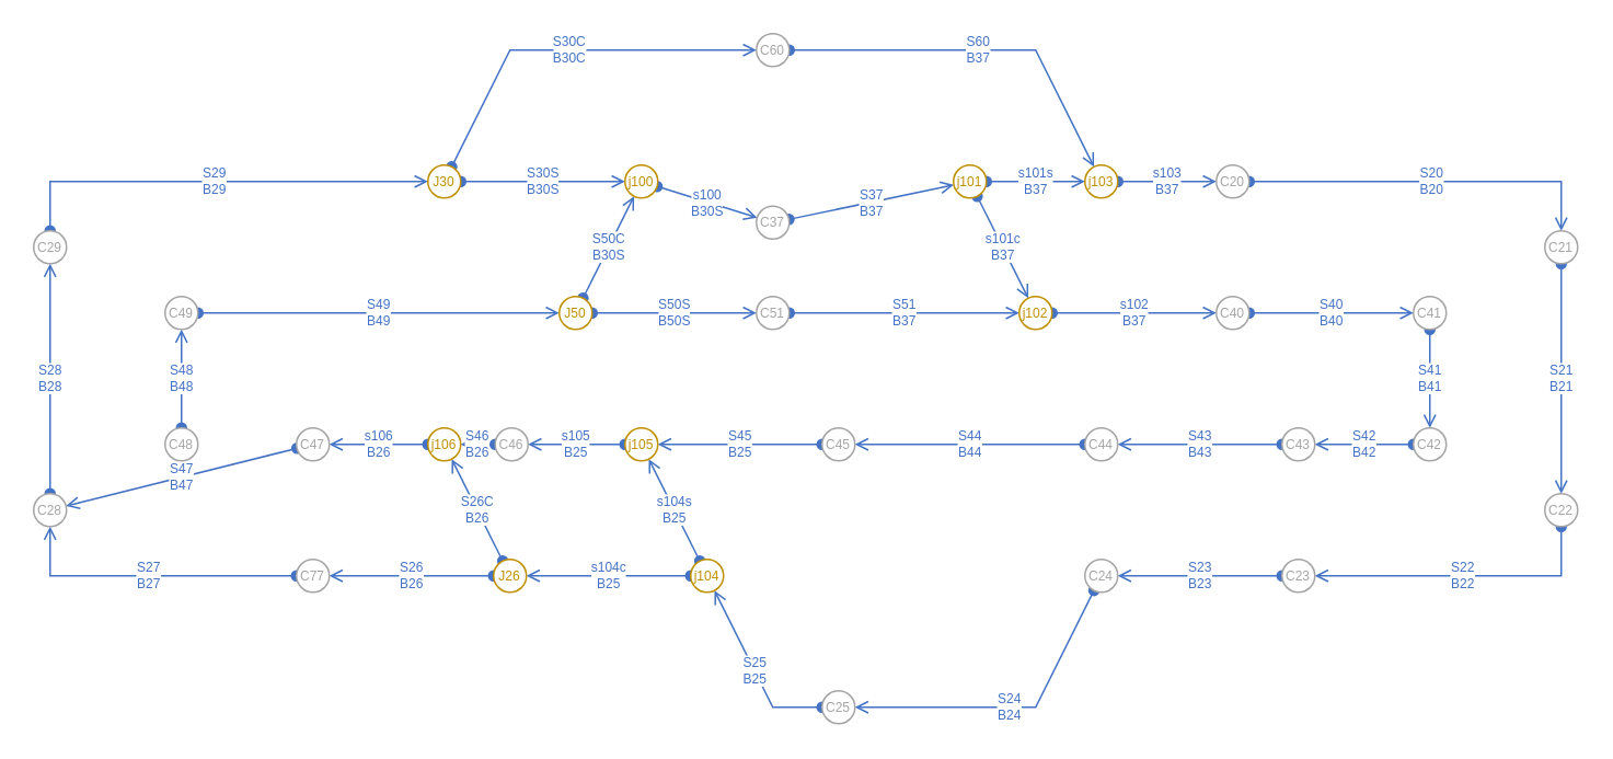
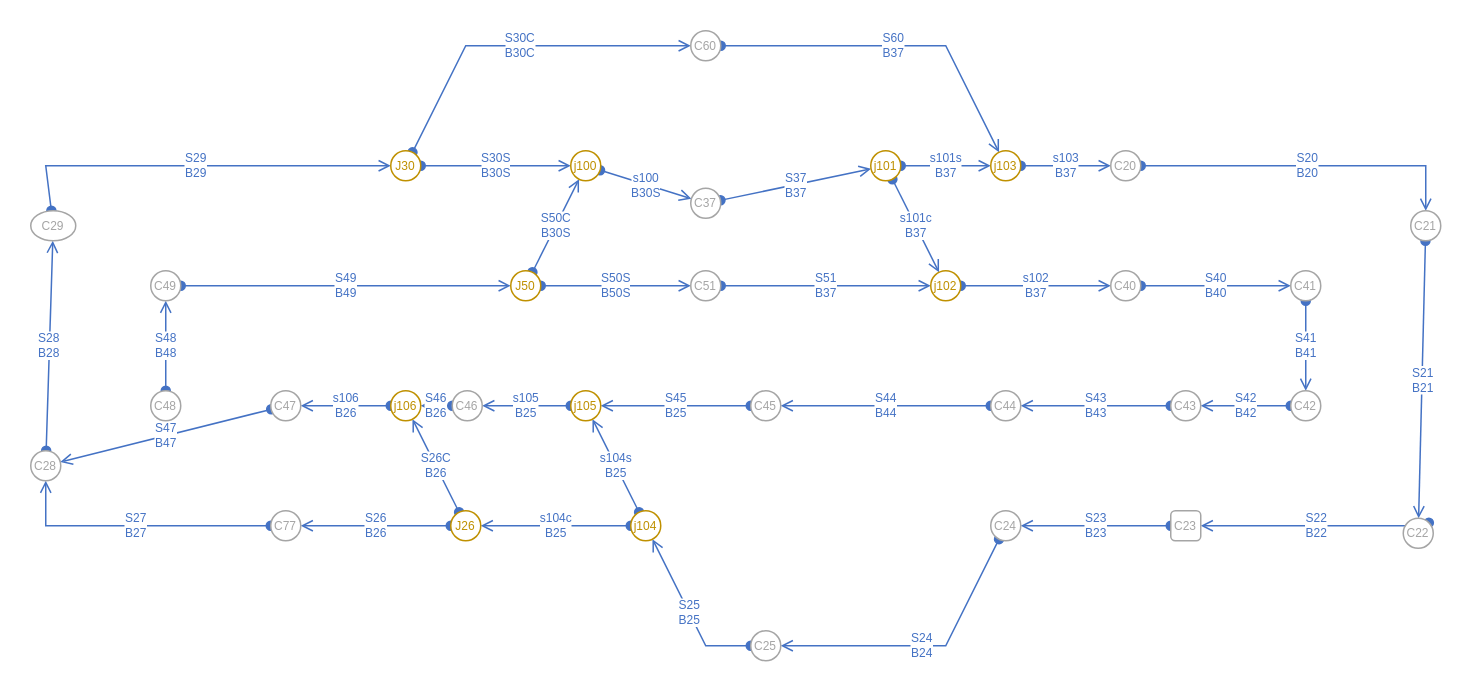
  <mxCell id="0" />
  <mxCell id="1" parent="0" />
  <mxCell id="2" value="S29&lt;br&gt;B29" style="endArrow=open;html=1;rounded=0;startArrow=oval;startFill=1;endFill=0;fontSize=8;fontColor=#4472C4;strokeColor=#4472C4;" parent="1" source="39" target="44" edge="1"><mxGeometry width="100" height="100" relative="1" as="geometry"><mxPoint x="100" y="70" as="sourcePoint" /><mxPoint x="240" y="70" as="targetPoint" /><Array as="points"><mxPoint x="30" y="110" /></Array></mxGeometry></mxCell>
  <mxCell id="3" value="s101c&lt;br&gt;B37" style="endArrow=open;html=1;rounded=0;startArrow=oval;startFill=1;endFill=0;fontSize=8;fontColor=#4472C4;strokeColor=#4472C4;" parent="1" source="40" target="52" edge="1"><mxGeometry width="100" height="100" relative="1" as="geometry"><mxPoint x="380" y="140" as="sourcePoint" /><mxPoint x="520" y="140" as="targetPoint" /></mxGeometry></mxCell>
  <mxCell id="4" value="s101s&lt;br&gt;B37" style="endArrow=open;html=1;rounded=0;startArrow=oval;startFill=1;endFill=0;fontSize=8;fontColor=#4472C4;strokeColor=#4472C4;" parent="1" source="40" target="41" edge="1"><mxGeometry width="100" height="100" relative="1" as="geometry"><mxPoint x="604.434" y="128.963" as="sourcePoint" /><mxPoint x="635.528" y="191.056" as="targetPoint" /></mxGeometry></mxCell>
  <mxCell id="5" value="S37&lt;br&gt;B37" style="endArrow=open;html=1;rounded=0;startArrow=oval;startFill=1;endFill=0;fontSize=8;fontColor=#4472C4;strokeColor=#4472C4;" parent="1" source="50" target="40" edge="1"><mxGeometry width="100" height="100" relative="1" as="geometry"><mxPoint x="490" y="80" as="sourcePoint" /><mxPoint x="615.528" y="191.056" as="targetPoint" /><mxPoint as="offset" /></mxGeometry></mxCell>
  <mxCell id="6" value="S50C&lt;br&gt;B30S" style="endArrow=open;html=1;rounded=0;startArrow=oval;startFill=1;endFill=0;fontSize=8;fontColor=#4472C4;strokeColor=#4472C4;" parent="1" source="43" target="42" edge="1"><mxGeometry width="100" height="100" relative="1" as="geometry"><mxPoint x="564.451" y="128.955" as="sourcePoint" /><mxPoint x="595.509" y="191.065" as="targetPoint" /></mxGeometry></mxCell>
  <mxCell id="7" value="S50S&lt;br&gt;B50S" style="endArrow=open;html=1;rounded=0;startArrow=oval;startFill=1;endFill=0;fontSize=8;fontColor=#4472C4;strokeColor=#4472C4;" parent="1" source="43" target="51" edge="1"><mxGeometry width="100" height="100" relative="1" as="geometry"><mxPoint x="594.451" y="138.955" as="sourcePoint" /><mxPoint x="470" y="210" as="targetPoint" /><mxPoint as="offset" /></mxGeometry></mxCell>
  <mxCell id="8" value="S30S&lt;br&gt;B30S" style="endArrow=open;html=1;rounded=0;startArrow=oval;startFill=1;endFill=0;fontSize=8;fontColor=#4472C4;strokeColor=#4472C4;" parent="1" source="44" target="42" edge="1"><mxGeometry width="100" height="100" relative="1" as="geometry"><mxPoint x="364.472" y="191.056" as="sourcePoint" /><mxPoint x="395.528" y="128.944" as="targetPoint" /></mxGeometry></mxCell>
  <mxCell id="9" value="s106&lt;br&gt;B26" style="endArrow=open;html=1;rounded=0;startArrow=oval;startFill=1;endFill=0;fontSize=8;fontColor=#4472C4;strokeColor=#4472C4;" parent="1" source="48" target="64" edge="1"><mxGeometry width="100" height="100" relative="1" as="geometry"><mxPoint x="160" y="270" as="sourcePoint" /><mxPoint x="90" y="270" as="targetPoint" /></mxGeometry></mxCell>
  <mxCell id="10" value="s105&lt;br&gt;B25" style="endArrow=open;html=1;rounded=0;startArrow=oval;startFill=1;endFill=0;fontSize=8;fontColor=#4472C4;strokeColor=#4472C4;" parent="1" source="45" target="70" edge="1"><mxGeometry width="100" height="100" relative="1" as="geometry"><mxPoint x="360" y="270" as="sourcePoint" /><mxPoint x="270" y="80" as="targetPoint" /></mxGeometry></mxCell>
  <mxCell id="11" value="s104c&lt;br&gt;B25" style="endArrow=open;html=1;rounded=0;startArrow=oval;startFill=1;endFill=0;fontSize=8;fontColor=#4472C4;strokeColor=#4472C4;" parent="1" source="46" target="47" edge="1"><mxGeometry width="100" height="100" relative="1" as="geometry"><mxPoint x="120" y="90" as="sourcePoint" /><mxPoint x="260" y="90" as="targetPoint" /><mxPoint as="offset" /></mxGeometry></mxCell>
  <mxCell id="12" value="S26C&lt;br&gt;B26" style="endArrow=open;html=1;rounded=0;startArrow=oval;startFill=1;endFill=0;fontSize=8;fontColor=#4472C4;strokeColor=#4472C4;" parent="1" source="47" target="48" edge="1"><mxGeometry x="-0.002" width="100" height="100" relative="1" as="geometry"><mxPoint x="430" y="360" as="sourcePoint" /><mxPoint x="280" y="300" as="targetPoint" /><mxPoint as="offset" /></mxGeometry></mxCell>
  <mxCell id="13" value="s104s&lt;br&gt;B25" style="endArrow=open;html=1;rounded=0;startArrow=oval;startFill=1;endFill=0;fontSize=8;fontColor=#4472C4;strokeColor=#4472C4;" parent="1" source="46" target="45" edge="1"><mxGeometry width="100" height="100" relative="1" as="geometry"><mxPoint x="275.545" y="351.047" as="sourcePoint" /><mxPoint x="244.472" y="288.944" as="targetPoint" /></mxGeometry></mxCell>
  <mxCell id="14" value="S46&lt;br&gt;B26" style="endArrow=open;html=1;rounded=0;startArrow=oval;startFill=1;endFill=0;fontSize=8;fontColor=#4472C4;strokeColor=#4472C4;" parent="1" source="70" target="48" edge="1"><mxGeometry width="100" height="100" relative="1" as="geometry"><mxPoint x="410" y="250" as="sourcePoint" /><mxPoint x="360" y="220" as="targetPoint" /></mxGeometry></mxCell>
  <mxCell id="15" value="S25&lt;br&gt;B25" style="endArrow=open;html=1;rounded=0;startArrow=oval;startFill=1;endFill=0;fontSize=8;fontColor=#4472C4;strokeColor=#4472C4;" parent="1" source="69" target="46" edge="1"><mxGeometry x="0.001" width="100" height="100" relative="1" as="geometry"><mxPoint x="465.528" y="421.056" as="sourcePoint" /><mxPoint x="374.472" y="298.944" as="targetPoint" /><Array as="points"><mxPoint x="470" y="430" /></Array><mxPoint as="offset" /></mxGeometry></mxCell>
  <mxCell id="16" value="S27&lt;br&gt;B27" style="endArrow=open;html=1;rounded=0;startArrow=oval;startFill=1;endFill=0;fontSize=8;fontColor=#4472C4;strokeColor=#4472C4;" parent="1" source="68" target="67" edge="1"><mxGeometry x="-0.002" width="100" height="100" relative="1" as="geometry"><mxPoint x="110" y="350" as="sourcePoint" /><mxPoint x="50" y="350" as="targetPoint" /><mxPoint as="offset" /><Array as="points"><mxPoint x="30" y="350" /></Array></mxGeometry></mxCell>
  <mxCell id="17" value="S30C&lt;br&gt;B30C" style="endArrow=open;html=1;rounded=0;startArrow=oval;startFill=1;endFill=0;fontSize=8;fontColor=#4472C4;strokeColor=#4472C4;" parent="1" source="44" target="49" edge="1"><mxGeometry width="100" height="100" relative="1" as="geometry"><mxPoint x="290" y="120" as="sourcePoint" /><mxPoint x="390" y="120" as="targetPoint" /><Array as="points"><mxPoint x="310" y="30" /></Array></mxGeometry></mxCell>
  <mxCell id="18" value="S60&lt;br&gt;B37" style="endArrow=open;html=1;rounded=0;startArrow=oval;startFill=1;endFill=0;fontSize=8;fontColor=#4472C4;strokeColor=#4472C4;" parent="1" source="49" target="41" edge="1"><mxGeometry width="100" height="100" relative="1" as="geometry"><mxPoint x="300" y="130" as="sourcePoint" /><mxPoint x="668" y="70" as="targetPoint" /><Array as="points"><mxPoint x="630" y="30" /></Array></mxGeometry></mxCell>
  <mxCell id="19" value="s100&lt;br&gt;B30S" style="endArrow=open;html=1;rounded=0;startArrow=oval;startFill=1;endFill=0;fontSize=8;fontColor=#4472C4;strokeColor=#4472C4;" parent="1" source="42" target="50" edge="1"><mxGeometry width="100" height="100" relative="1" as="geometry"><mxPoint x="410" y="120" as="sourcePoint" /><mxPoint x="590" y="120" as="targetPoint" /></mxGeometry></mxCell>
  <mxCell id="20" value="S51&lt;br&gt;B37" style="endArrow=open;html=1;rounded=0;startArrow=oval;startFill=1;endFill=0;fontSize=8;fontColor=#4472C4;strokeColor=#4472C4;" parent="1" source="51" target="52" edge="1"><mxGeometry width="100" height="100" relative="1" as="geometry"><mxPoint x="369.864" y="201.644" as="sourcePoint" /><mxPoint x="480" y="220" as="targetPoint" /><mxPoint as="offset" /></mxGeometry></mxCell>
  <mxCell id="21" value="s103&lt;br&gt;B37" style="endArrow=open;html=1;rounded=0;startArrow=oval;startFill=1;endFill=0;fontSize=8;fontColor=#4472C4;strokeColor=#4472C4;" parent="1" source="41" target="54" edge="1"><mxGeometry width="100" height="100" relative="1" as="geometry"><mxPoint x="714" y="120" as="sourcePoint" /><mxPoint x="800" y="150" as="targetPoint" /></mxGeometry></mxCell>
  <mxCell id="22" value="s102&lt;br&gt;B37" style="endArrow=open;html=1;rounded=0;startArrow=oval;startFill=1;endFill=0;fontSize=8;fontColor=#4472C4;strokeColor=#4472C4;" parent="1" source="52" target="53" edge="1"><mxGeometry width="100" height="100" relative="1" as="geometry"><mxPoint x="730" y="120" as="sourcePoint" /><mxPoint x="750" y="120" as="targetPoint" /><mxPoint as="offset" /></mxGeometry></mxCell>
  <mxCell id="23" value="S40&lt;br&gt;B40" style="endArrow=open;html=1;rounded=0;startArrow=oval;startFill=1;endFill=0;fontSize=8;fontColor=#4472C4;strokeColor=#4472C4;" parent="1" source="53" target="55" edge="1"><mxGeometry x="0.007" width="100" height="100" relative="1" as="geometry"><mxPoint x="690" y="200" as="sourcePoint" /><mxPoint x="850" y="270" as="targetPoint" /><mxPoint as="offset" /></mxGeometry></mxCell>
  <mxCell id="24" value="S41&lt;br&gt;B41" style="endArrow=open;html=1;rounded=0;startArrow=oval;startFill=1;endFill=0;fontSize=8;fontColor=#4472C4;strokeColor=#4472C4;" parent="1" source="55" target="56" edge="1"><mxGeometry x="0.007" width="100" height="100" relative="1" as="geometry"><mxPoint x="770" y="200" as="sourcePoint" /><mxPoint x="830" y="250" as="targetPoint" /><mxPoint as="offset" /></mxGeometry></mxCell>
  <mxCell id="25" value="S42&lt;br&gt;B42" style="endArrow=open;html=1;rounded=0;startArrow=oval;startFill=1;endFill=0;fontSize=8;fontColor=#4472C4;strokeColor=#4472C4;" parent="1" source="56" target="57" edge="1"><mxGeometry x="0.007" width="100" height="100" relative="1" as="geometry"><mxPoint x="880" y="210" as="sourcePoint" /><mxPoint x="880" y="270" as="targetPoint" /><mxPoint as="offset" /></mxGeometry></mxCell>
  <mxCell id="26" value="S43&lt;br&gt;B43" style="endArrow=open;html=1;rounded=0;startArrow=oval;startFill=1;endFill=0;fontSize=8;fontColor=#4472C4;strokeColor=#4472C4;" parent="1" source="57" target="58" edge="1"><mxGeometry x="0.007" width="100" height="100" relative="1" as="geometry"><mxPoint x="780.033" y="260.815" as="sourcePoint" /><mxPoint x="760" y="270" as="targetPoint" /><mxPoint as="offset" /></mxGeometry></mxCell>
  <mxCell id="27" value="S20&lt;br&gt;B20" style="endArrow=open;html=1;rounded=0;startArrow=oval;startFill=1;endFill=0;fontSize=8;fontColor=#4472C4;strokeColor=#4472C4;" parent="1" source="54" target="59" edge="1"><mxGeometry x="0.009" width="100" height="100" relative="1" as="geometry"><mxPoint x="770" y="200" as="sourcePoint" /><mxPoint x="880" y="110" as="targetPoint" /><mxPoint as="offset" /><Array as="points"><mxPoint x="950" y="110" /></Array></mxGeometry></mxCell>
  <mxCell id="28" value="S21&lt;br&gt;B21" style="endArrow=open;html=1;rounded=0;startArrow=oval;startFill=1;endFill=0;fontSize=8;fontColor=#4472C4;strokeColor=#4472C4;" parent="1" source="59" target="60" edge="1"><mxGeometry width="100" height="100" relative="1" as="geometry"><mxPoint x="814" y="120" as="sourcePoint" /><mxPoint x="964" y="150" as="targetPoint" /></mxGeometry></mxCell>
  <mxCell id="29" value="S22&lt;br&gt;B22" style="endArrow=open;html=1;rounded=0;startArrow=oval;startFill=1;endFill=0;fontSize=8;fontColor=#4472C4;strokeColor=#4472C4;" parent="1" source="60" target="61" edge="1"><mxGeometry width="100" height="100" relative="1" as="geometry"><mxPoint x="920" y="170" as="sourcePoint" /><mxPoint x="920" y="310" as="targetPoint" /><Array as="points"><mxPoint x="950" y="350" /></Array></mxGeometry></mxCell>
  <mxCell id="30" value="S23&lt;br&gt;B23" style="endArrow=open;html=1;rounded=0;startArrow=oval;startFill=1;endFill=0;fontSize=8;fontColor=#4472C4;strokeColor=#4472C4;" parent="1" source="61" target="62" edge="1"><mxGeometry width="100" height="100" relative="1" as="geometry"><mxPoint x="920" y="330" as="sourcePoint" /><mxPoint x="810" y="360" as="targetPoint" /><Array as="points" /></mxGeometry></mxCell>
  <mxCell id="31" value="S44&lt;br&gt;B44" style="endArrow=open;html=1;rounded=0;startArrow=oval;startFill=1;endFill=0;fontSize=8;fontColor=#4472C4;strokeColor=#4472C4;" parent="1" source="58" target="63" edge="1"><mxGeometry width="100" height="100" relative="1" as="geometry"><mxPoint x="500" y="280" as="sourcePoint" /><mxPoint x="370" y="280" as="targetPoint" /></mxGeometry></mxCell>
  <mxCell id="32" value="S47&lt;br&gt;B47" style="endArrow=open;html=1;rounded=0;startArrow=oval;startFill=1;endFill=0;fontSize=8;fontColor=#4472C4;strokeColor=#4472C4;" parent="1" source="64" target="67" edge="1"><mxGeometry width="100" height="100" relative="1" as="geometry"><mxPoint x="310" y="280" as="sourcePoint" /><mxPoint x="210" y="280" as="targetPoint" /></mxGeometry></mxCell>
  <mxCell id="33" value="S48&lt;br&gt;B48" style="endArrow=open;html=1;rounded=0;startArrow=oval;startFill=1;endFill=0;fontSize=8;fontColor=#4472C4;strokeColor=#4472C4;" parent="1" source="65" target="66" edge="1"><mxGeometry width="100" height="100" relative="1" as="geometry"><mxPoint x="190" y="280" as="sourcePoint" /><mxPoint x="130" y="280" as="targetPoint" /></mxGeometry></mxCell>
  <mxCell id="34" value="S49&lt;br&gt;B49" style="endArrow=open;html=1;rounded=0;startArrow=oval;startFill=1;endFill=0;fontSize=8;fontColor=#4472C4;strokeColor=#4472C4;" parent="1" source="66" target="43" edge="1"><mxGeometry width="100" height="100" relative="1" as="geometry"><mxPoint x="80" y="270" as="sourcePoint" /><mxPoint x="80" y="210" as="targetPoint" /></mxGeometry></mxCell>
  <mxCell id="35" value="S28&lt;br&gt;B28" style="endArrow=open;html=1;rounded=0;startArrow=oval;startFill=1;endFill=0;fontSize=8;fontColor=#4472C4;strokeColor=#4472C4;" parent="1" source="67" target="39" edge="1"><mxGeometry width="100" height="100" relative="1" as="geometry"><mxPoint x="310" y="360" as="sourcePoint" /><mxPoint x="60" y="330" as="targetPoint" /><mxPoint as="offset" /></mxGeometry></mxCell>
  <mxCell id="36" value="S26&lt;br&gt;B26" style="endArrow=open;html=1;rounded=0;startArrow=oval;startFill=1;endFill=0;fontSize=8;fontColor=#4472C4;strokeColor=#4472C4;" parent="1" source="47" target="68" edge="1"><mxGeometry width="100" height="100" relative="1" as="geometry"><mxPoint x="190" y="280" as="sourcePoint" /><mxPoint x="130" y="280" as="targetPoint" /></mxGeometry></mxCell>
  <mxCell id="37" value="S24&lt;br&gt;B24" style="endArrow=open;html=1;rounded=0;startArrow=oval;startFill=1;endFill=0;fontSize=8;fontColor=#4472C4;strokeColor=#4472C4;" parent="1" source="62" target="69" edge="1"><mxGeometry width="100" height="100" relative="1" as="geometry"><mxPoint x="660" y="410" as="sourcePoint" /><mxPoint x="409.822" y="361.878" as="targetPoint" /><Array as="points"><mxPoint x="630" y="430" /></Array></mxGeometry></mxCell>
  <mxCell id="38" value="S45&lt;br&gt;B25" style="endArrow=open;html=1;rounded=0;startArrow=oval;startFill=1;endFill=0;fontSize=8;fontColor=#4472C4;strokeColor=#4472C4;" parent="1" source="63" target="45" edge="1"><mxGeometry width="100" height="100" relative="1" as="geometry"><mxPoint x="435.552" y="431.044" as="sourcePoint" /><mxPoint x="460" y="300" as="targetPoint" /></mxGeometry></mxCell>
- <mxCell id="39" value="C29" style="ellipse;whiteSpace=wrap;html=1;aspect=fixed;fontSize=8;fontColor=#A5A5A5;strokeColor=#A5A5A5;" parent="1" vertex="1"><mxGeometry x="20" y="140" width="20" height="20" as="geometry" /></mxCell>
+ <mxCell id="39" value="C29" style="ellipse;whiteSpace=wrap;html=1;aspect=fixed;fontSize=8;fontColor=#A5A5A5;strokeColor=#A5A5A5;" parent="1" vertex="1"><mxGeometry x="20" y="140" width="30" height="20" as="geometry" /></mxCell>
  <mxCell id="40" value="j101" style="ellipse;whiteSpace=wrap;html=1;aspect=fixed;fontSize=8;fontColor=#BF9000;strokeColor=#BF9000;" parent="1" vertex="1"><mxGeometry x="580" y="100" width="20" height="20" as="geometry" /></mxCell>
  <mxCell id="41" value="j103" style="ellipse;whiteSpace=wrap;html=1;aspect=fixed;fontSize=8;fontColor=#BF9000;strokeColor=#BF9000;" parent="1" vertex="1"><mxGeometry x="660" y="100" width="20" height="20" as="geometry" /></mxCell>
  <mxCell id="42" value="j100" style="ellipse;whiteSpace=wrap;html=1;aspect=fixed;fontSize=8;fontColor=#BF9000;strokeColor=#BF9000;" parent="1" vertex="1"><mxGeometry x="380" y="100" width="20" height="20" as="geometry" /></mxCell>
  <mxCell id="43" value="J50" style="ellipse;whiteSpace=wrap;html=1;aspect=fixed;fontSize=8;fontColor=#BF9000;strokeColor=#BF9000;" parent="1" vertex="1"><mxGeometry x="340" y="180" width="20" height="20" as="geometry" /></mxCell>
  <mxCell id="44" value="J30" style="ellipse;whiteSpace=wrap;html=1;aspect=fixed;fontSize=8;fontColor=#BF9000;strokeColor=#BF9000;" parent="1" vertex="1"><mxGeometry x="260" y="100" width="20" height="20" as="geometry" /></mxCell>
  <mxCell id="45" value="j105" style="ellipse;whiteSpace=wrap;html=1;aspect=fixed;fontSize=8;fontColor=#BF9000;strokeColor=#BF9000;" parent="1" vertex="1"><mxGeometry x="380" y="260" width="20" height="20" as="geometry" /></mxCell>
  <mxCell id="46" value="j104" style="ellipse;whiteSpace=wrap;html=1;aspect=fixed;fontSize=8;fontColor=#BF9000;strokeColor=#BF9000;" parent="1" vertex="1"><mxGeometry x="420" y="340" width="20" height="20" as="geometry" /></mxCell>
  <mxCell id="47" value="J26" style="ellipse;whiteSpace=wrap;html=1;aspect=fixed;fontSize=8;fontColor=#BF9000;strokeColor=#BF9000;" parent="1" vertex="1"><mxGeometry x="300" y="340" width="20" height="20" as="geometry" /></mxCell>
  <mxCell id="48" value="j106" style="ellipse;whiteSpace=wrap;html=1;aspect=fixed;fontSize=8;fontColor=#BF9000;strokeColor=#BF9000;" parent="1" vertex="1"><mxGeometry x="260" y="260" width="20" height="20" as="geometry" /></mxCell>
  <mxCell id="49" value="C60" style="ellipse;whiteSpace=wrap;html=1;aspect=fixed;fontSize=8;fontColor=#A5A5A5;strokeColor=#A5A5A5;" parent="1" vertex="1"><mxGeometry x="460" y="20" width="20" height="20" as="geometry" /></mxCell>
  <mxCell id="50" value="C37" style="ellipse;whiteSpace=wrap;html=1;aspect=fixed;fontSize=8;fontColor=#A5A5A5;strokeColor=#A5A5A5;" parent="1" vertex="1"><mxGeometry x="460" y="125" width="20" height="20" as="geometry" /></mxCell>
  <mxCell id="51" value="C51" style="ellipse;whiteSpace=wrap;html=1;aspect=fixed;fontSize=8;fontColor=#A5A5A5;strokeColor=#A5A5A5;" parent="1" vertex="1"><mxGeometry x="460" y="180" width="20" height="20" as="geometry" /></mxCell>
  <mxCell id="52" value="j102" style="ellipse;whiteSpace=wrap;html=1;aspect=fixed;fontSize=8;fontColor=#BF9000;strokeColor=#BF9000;" parent="1" vertex="1"><mxGeometry x="620" y="180" width="20" height="20" as="geometry" /></mxCell>
  <mxCell id="53" value="C40" style="ellipse;whiteSpace=wrap;html=1;aspect=fixed;fontSize=8;fontColor=#A5A5A5;strokeColor=#A5A5A5;" parent="1" vertex="1"><mxGeometry x="740" y="180" width="20" height="20" as="geometry" /></mxCell>
  <mxCell id="54" value="C20" style="ellipse;whiteSpace=wrap;html=1;aspect=fixed;fontSize=8;fontColor=#A5A5A5;strokeColor=#A5A5A5;" parent="1" vertex="1"><mxGeometry x="740" y="100" width="20" height="20" as="geometry" /></mxCell>
  <mxCell id="55" value="C41" style="ellipse;whiteSpace=wrap;html=1;aspect=fixed;fontSize=8;fontColor=#A5A5A5;strokeColor=#A5A5A5;" parent="1" vertex="1"><mxGeometry x="860" y="180" width="20" height="20" as="geometry" /></mxCell>
  <mxCell id="56" value="C42" style="ellipse;whiteSpace=wrap;html=1;aspect=fixed;fontSize=8;fontColor=#A5A5A5;strokeColor=#A5A5A5;" parent="1" vertex="1"><mxGeometry x="860" y="260" width="20" height="20" as="geometry" /></mxCell>
  <mxCell id="57" value="C43" style="ellipse;whiteSpace=wrap;html=1;aspect=fixed;fontSize=8;fontColor=#A5A5A5;strokeColor=#A5A5A5;" parent="1" vertex="1"><mxGeometry x="780" y="260" width="20" height="20" as="geometry" /></mxCell>
  <mxCell id="58" value="C44" style="ellipse;whiteSpace=wrap;html=1;aspect=fixed;fontSize=8;fontColor=#A5A5A5;strokeColor=#A5A5A5;" parent="1" vertex="1"><mxGeometry x="660" y="260" width="20" height="20" as="geometry" /></mxCell>
  <mxCell id="59" value="C21" style="ellipse;whiteSpace=wrap;html=1;aspect=fixed;fontSize=8;fontColor=#A5A5A5;strokeColor=#A5A5A5;" parent="1" vertex="1"><mxGeometry x="940" y="140" width="20" height="20" as="geometry" /></mxCell>
- <mxCell id="60" value="C22" style="ellipse;whiteSpace=wrap;html=1;aspect=fixed;fontSize=8;fontColor=#A5A5A5;strokeColor=#A5A5A5;" parent="1" vertex="1"><mxGeometry x="940" y="300" width="20" height="20" as="geometry" /></mxCell>
- <mxCell id="61" value="C23" style="ellipse;whiteSpace=wrap;html=1;aspect=fixed;fontSize=8;fontColor=#A5A5A5;strokeColor=#A5A5A5;" parent="1" vertex="1"><mxGeometry x="780" y="340" width="20" height="20" as="geometry" /></mxCell>
+ <mxCell id="60" value="C22" style="ellipse;whiteSpace=wrap;html=1;aspect=fixed;fontSize=8;fontColor=#A5A5A5;strokeColor=#A5A5A5;" parent="1" vertex="1"><mxGeometry x="935" y="345" width="20" height="20" as="geometry" /></mxCell>
+ <mxCell id="61" value="C23" style="whiteSpace=wrap;html=1;aspect=fixed;fontSize=8;fontColor=#A5A5A5;strokeColor=#A5A5A5;rounded=1;" parent="1" vertex="1"><mxGeometry x="780" y="340" width="20" height="20" as="geometry" /></mxCell>
  <mxCell id="62" value="C24" style="ellipse;whiteSpace=wrap;html=1;aspect=fixed;fontSize=8;fontColor=#A5A5A5;strokeColor=#A5A5A5;" parent="1" vertex="1"><mxGeometry x="660" y="340" width="20" height="20" as="geometry" /></mxCell>
  <mxCell id="63" value="C45" style="ellipse;whiteSpace=wrap;html=1;aspect=fixed;fontSize=8;fontColor=#A5A5A5;strokeColor=#A5A5A5;" parent="1" vertex="1"><mxGeometry x="500" y="260" width="20" height="20" as="geometry" /></mxCell>
  <mxCell id="64" value="C47" style="ellipse;whiteSpace=wrap;html=1;aspect=fixed;fontSize=8;fontColor=#A5A5A5;strokeColor=#A5A5A5;" parent="1" vertex="1"><mxGeometry x="180" y="260" width="20" height="20" as="geometry" /></mxCell>
  <mxCell id="65" value="C48" style="ellipse;whiteSpace=wrap;html=1;aspect=fixed;fontSize=8;fontColor=#A5A5A5;strokeColor=#A5A5A5;" parent="1" vertex="1"><mxGeometry x="100" y="260" width="20" height="20" as="geometry" /></mxCell>
  <mxCell id="66" value="C49" style="ellipse;whiteSpace=wrap;html=1;aspect=fixed;fontSize=8;fontColor=#A5A5A5;strokeColor=#A5A5A5;" parent="1" vertex="1"><mxGeometry x="100" y="180" width="20" height="20" as="geometry" /></mxCell>
  <mxCell id="67" value="C28" style="ellipse;whiteSpace=wrap;html=1;aspect=fixed;fontSize=8;fontColor=#A5A5A5;strokeColor=#A5A5A5;" parent="1" vertex="1"><mxGeometry x="20" y="300" width="20" height="20" as="geometry" /></mxCell>
  <mxCell id="68" value="C77" style="ellipse;whiteSpace=wrap;html=1;aspect=fixed;fontSize=8;fontColor=#A5A5A5;strokeColor=#A5A5A5;" parent="1" vertex="1"><mxGeometry x="180" y="340" width="20" height="20" as="geometry" /></mxCell>
  <mxCell id="69" value="C25" style="ellipse;whiteSpace=wrap;html=1;aspect=fixed;fontSize=8;fontColor=#A5A5A5;strokeColor=#A5A5A5;" parent="1" vertex="1"><mxGeometry x="500" y="420" width="20" height="20" as="geometry" /></mxCell>
  <mxCell id="70" value="C46" style="ellipse;whiteSpace=wrap;html=1;aspect=fixed;fontSize=8;fontColor=#A5A5A5;strokeColor=#A5A5A5;" parent="1" vertex="1"><mxGeometry x="301" y="260" width="20" height="20" as="geometry" /></mxCell>
